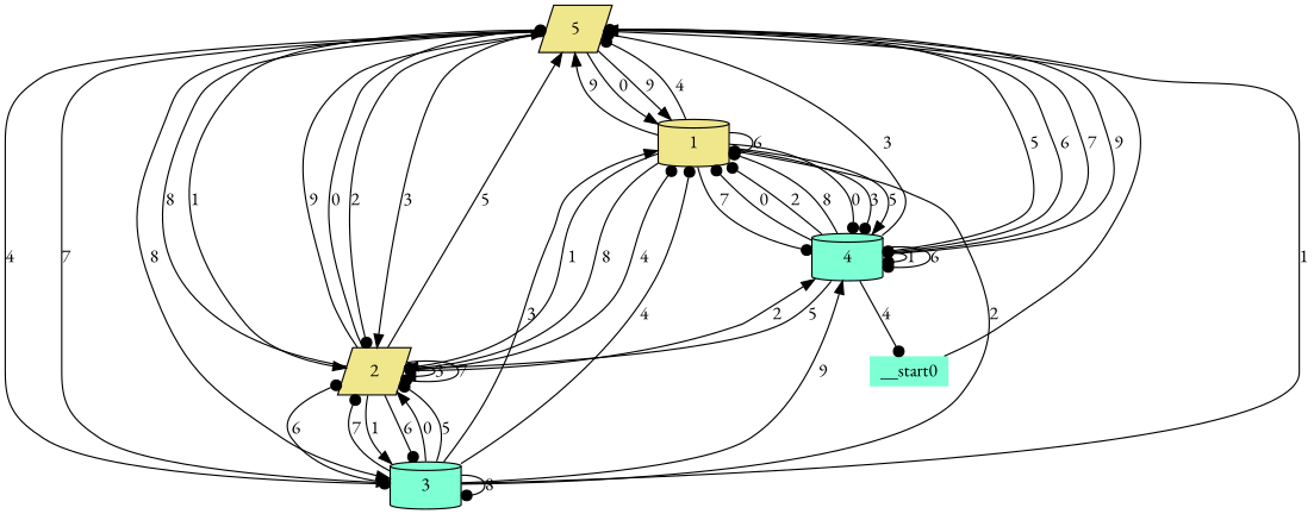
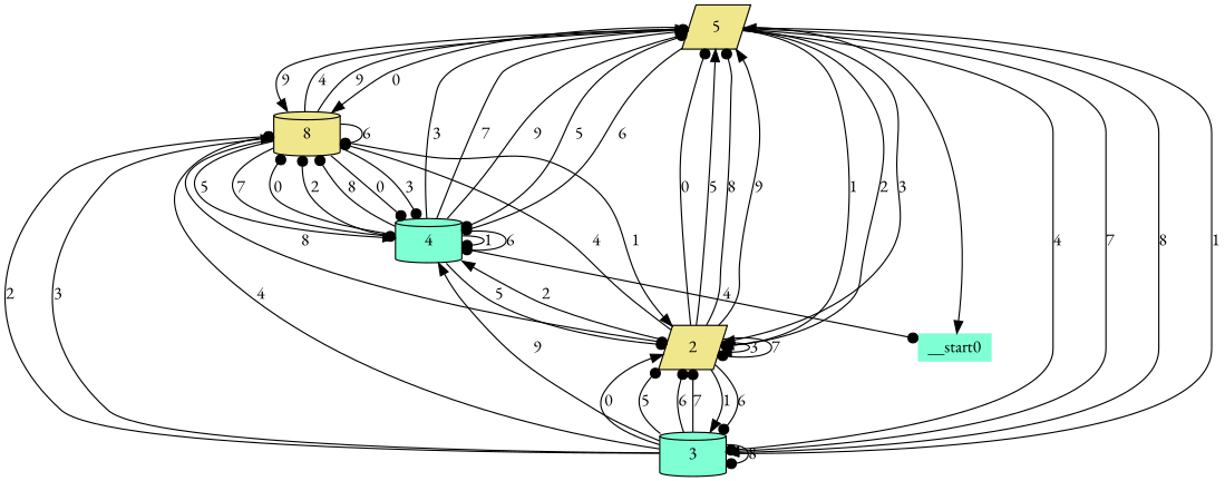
  digraph {
    fontname="EB Garamond"
    node [fillcolor=khaki fontname="EB Garamond" shape=cylinder style=filled]
    edge [arrowhead=dot fontname="EB Garamond"]
    n1 [label=5 shape=parallelogram]
-   n2 [label=1]
+   n2 [label=8]
    n3 [label=2 shape=parallelogram]
    n4 [fillcolor=aquamarine label=3]
    n5 [fillcolor=aquamarine label=4]
    __start0 [fillcolor=aquamarine height=0 shape=none width=0]
    n1 -> n2 [arrowhead=normal label=0]
    n1 -> n2 [arrowhead=normal label=9]
    n1 -> n3 [arrowhead=normal label=1]
    n1 -> n3 [label=2]
    n1 -> n3 [arrowhead=normal label=3]
    n1 -> n4 [label=4]
    n1 -> n4 [arrowhead=normal label=7]
    n1 -> n4 [arrowhead=normal label=8]
    n1 -> n5 [label=5]
    n1 -> n5 [label=6]
    n2 -> n1 [label=4]
    n2 -> n1 [arrowhead=normal label=9]
    n2 -> n2 [label=6]
    n2 -> n3 [arrowhead=normal label=1]
    n2 -> n3 [label=8]
    n2 -> n5 [label=0]
    n2 -> n5 [label=3]
    n2 -> n5 [arrowhead=normal label=5]
    n2 -> n5 [label=7]
    n3 -> n1 [label=0]
    n3 -> n1 [arrowhead=normal label=5]
    n3 -> n1 [label=8]
    n3 -> n1 [arrowhead=normal label=9]
    n3 -> n2 [label=4]
    n3 -> n3 [arrowhead=normal label=3]
    n3 -> n3 [label=7]
    n3 -> n4 [arrowhead=normal label=1]
    n3 -> n4 [label=6]
    n3 -> n5 [arrowhead=normal label=2]
    n4 -> n1 [arrowhead=normal label=1]
    n4 -> n2 [label=2]
    n4 -> n2 [arrowhead=normal label=3]
    n4 -> n2 [label=4]
    n4 -> n3 [arrowhead=normal label=0]
    n4 -> n3 [label=5]
    n4 -> n3 [label=6]
    n4 -> n3 [label=7]
    n4 -> n4 [label=8]
    n4 -> n5 [arrowhead=normal label=9]
    n5 -> n1 [label=3]
    n5 -> n1 [arrowhead=normal label=7]
    n5 -> n1 [label=9]
    n5 -> n2 [label=0]
    n5 -> n2 [label=2]
    n5 -> n2 [label=8]
    n5 -> n3 [label=5]
    n5 -> n5 [label=1]
    n5 -> n5 [label=6]
    n5 -> __start0 [label=4]
-   __start0 -> n1 [arrowhead=normal]
+   n1 -> __start0 [arrowhead=normal]
  }
